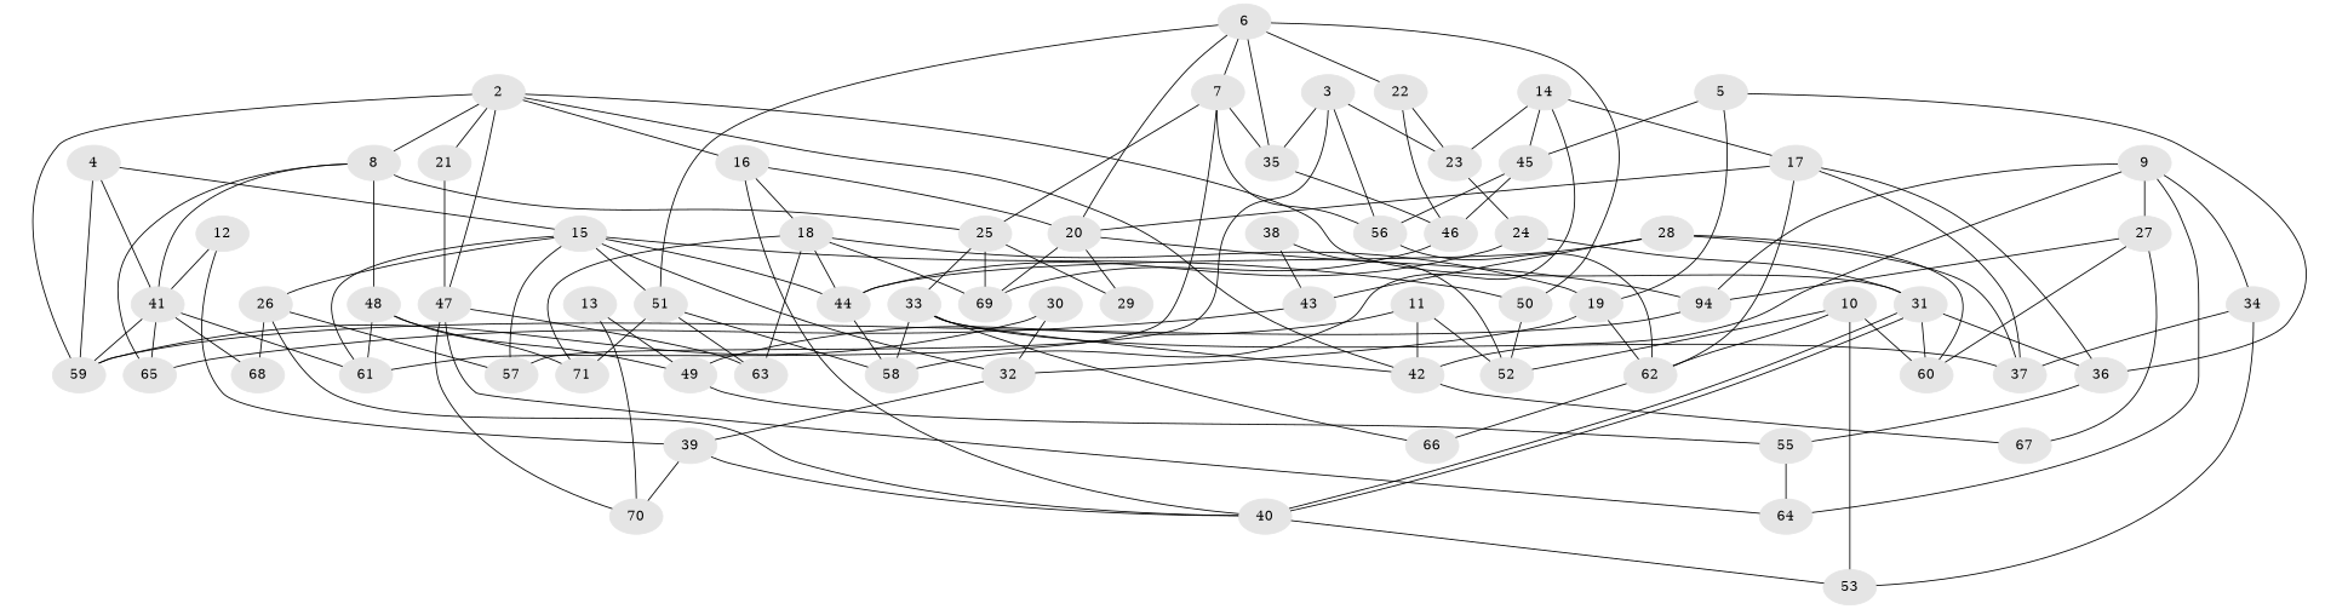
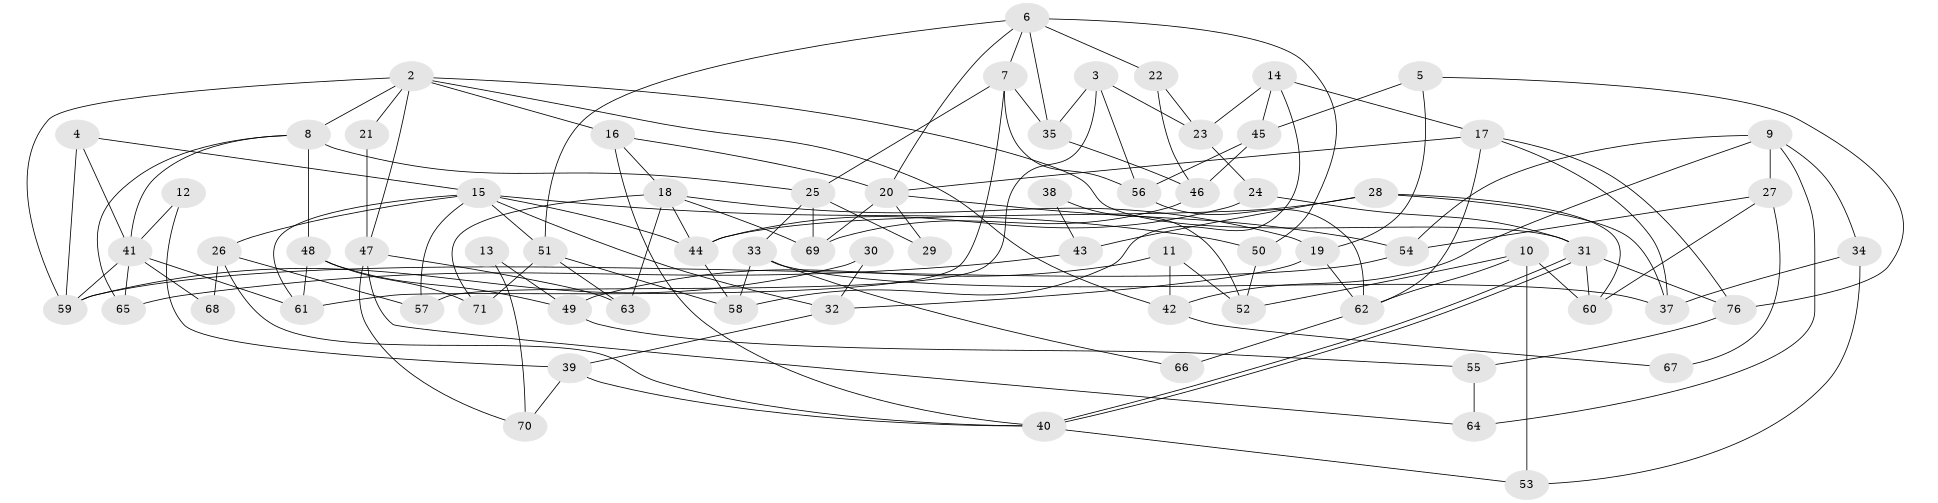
  graph {
    node [color=gray90 style=filled]
    7
    35
    56
    25
    61
    41
    59
    65
    68
    49
    55
    2
    8
    16
    21
    31
    42
    47
    48
    20
    18
    40
-   36
+   36 [label=76]
    60
    67
    64
    70
    63
    3
    23
    57
    24
    46
    62
    4
    15
    50
    51
    26
    32
    44
    5
    19
    45
    6
    22
-   54 [label=94]
+   54
    69
    29
    52
    58
    71
    33
    9
    27
    34
    53
    37
    10
    66
    11
    12
    39
    13
    14
    17
    28
    43
    30
    38
    7 -- 35
    7 -- 56
    7 -- 25
    7 -- 61
    35 -- 46
    56 -- 62
    25 -- 69
    25 -- 29
    25 -- 33
    41 -- 61
    41 -- 59
    41 -- 65
    41 -- 68
    49 -- 55
    55 -- 64
    2 -- 59
    2 -- 8
    2 -- 16
    2 -- 21
    2 -- 31
    2 -- 42
    2 -- 47
    8 -- 25
    8 -- 41
    8 -- 65
    8 -- 48
    16 -- 20
    16 -- 18
    16 -- 40
    21 -- 47
    31 -- 40
    31 -- 40
    31 -- 36
    31 -- 60
    42 -- 67
    47 -- 64
    47 -- 70
    47 -- 63
    48 -- 61
    48 -- 49
    48 -- 71
    20 -- 54
    20 -- 69
    20 -- 29
    18 -- 63
    18 -- 44
    18 -- 19
    18 -- 69
    18 -- 71
    40 -- 53
    36 -- 55
    3 -- 35
    3 -- 56
    3 -- 23
    3 -- 57
    23 -- 24
    24 -- 31
    24 -- 44
    46 -- 69
    62 -- 66
    4 -- 41
    4 -- 59
    4 -- 15
    15 -- 61
    15 -- 57
    15 -- 50
    15 -- 51
    15 -- 26
    15 -- 32
    15 -- 44
    50 -- 52
    51 -- 63
    51 -- 58
    51 -- 71
    26 -- 68
    26 -- 40
    26 -- 57
    32 -- 39
    44 -- 58
    5 -- 36
    5 -- 19
    5 -- 45
    19 -- 62
    19 -- 32
    45 -- 56
    45 -- 46
    6 -- 7
    6 -- 35
    6 -- 20
    6 -- 50
    6 -- 51
    6 -- 22
    22 -- 23
    22 -- 46
    54 -- 59
-   33 -- 42
    33 -- 58
    33 -- 37
    33 -- 66
    9 -- 42
    9 -- 64
    9 -- 54
    9 -- 27
    9 -- 34
    27 -- 60
    27 -- 67
    27 -- 54
    34 -- 53
    34 -- 37
    10 -- 60
    10 -- 62
    10 -- 52
    10 -- 53
    11 -- 49
    11 -- 42
    11 -- 52
    12 -- 41
    12 -- 39
    39 -- 40
    39 -- 70
    13 -- 49
    13 -- 70
    14 -- 23
    14 -- 45
    14 -- 58
    14 -- 17
    17 -- 20
    17 -- 36
    17 -- 62
    17 -- 37
    28 -- 60
    28 -- 44
    28 -- 37
    28 -- 43
    43 -- 65
    30 -- 59
    30 -- 32
    38 -- 52
    38 -- 43
  }
